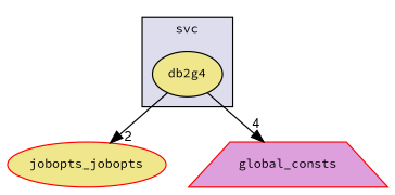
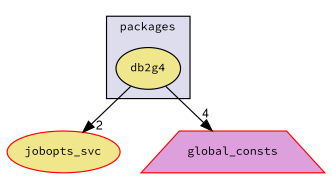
  digraph {
    compound=true
    fontname="Source Code Pro"
    node [color=red fillcolor=khaki fontname="Source Code Pro" fontsize=10 shape=ellipse style=filled]
    edge [fontname="Source Code Pro" labeldistance=1.5 labelfontname=FreeSans labelfontsize=10]
    n1 [color=black label=db2g4 pencolor=black]
-   n2 [label=jobopts_jobopts]
+   n2 [label=jobopts_svc]
    n3 [fillcolor=plum label=global_consts shape=trapezium]
    subgraph cluster_1 {
      bgcolor="#ddddee"
      fontsize=10
-     label=svc
+     label=packages
      pencolor=black
      n1
    }
    n1 -> n2 [headlabel=2]
    n1 -> n3 [headlabel=4]
  }
